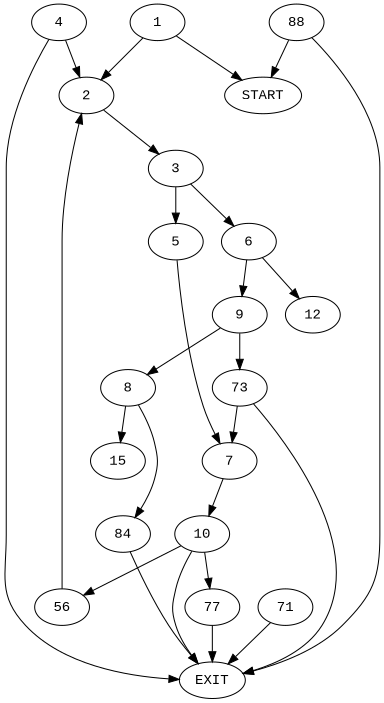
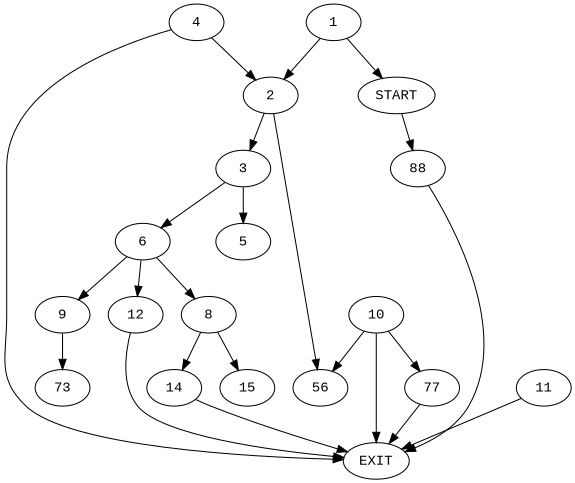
  digraph {
    fontname="Liberation Mono"
    node [fontname="Liberation Mono"]
    edge [fontname="Liberation Mono"]
    n1 [label=START]
    n2 [label=88]
    1
    2
    n5 [label=EXIT]
    3
    5
    6
    4
-   7
    8
    9
    12
    10
-   14 [label=84]
+   14
    15
    n17 [label=73]
    n18 [label=56]
    n19 [label=77]
-   11 [label=71]
-   n2 -> n1
+   11
+   n1 -> n2
    n2 -> n5
    1 -> n1
    1 -> 2
    2 -> 3
    3 -> 5
    3 -> 6
-   5 -> 7
-   9 -> 8
+   6 -> 8
    6 -> 9
    6 -> 12
    4 -> 2
    4 -> n5
-   7 -> 10
    8 -> 14
    8 -> 15
    9 -> n17
-   n17 -> n5
+   12 -> n5
    10 -> n5
    10 -> n18
    10 -> n19
    14 -> n5
-   n17 -> 7
-   n18 -> 2
+   2 -> n18
    n19 -> n5
    11 -> n5
  }
